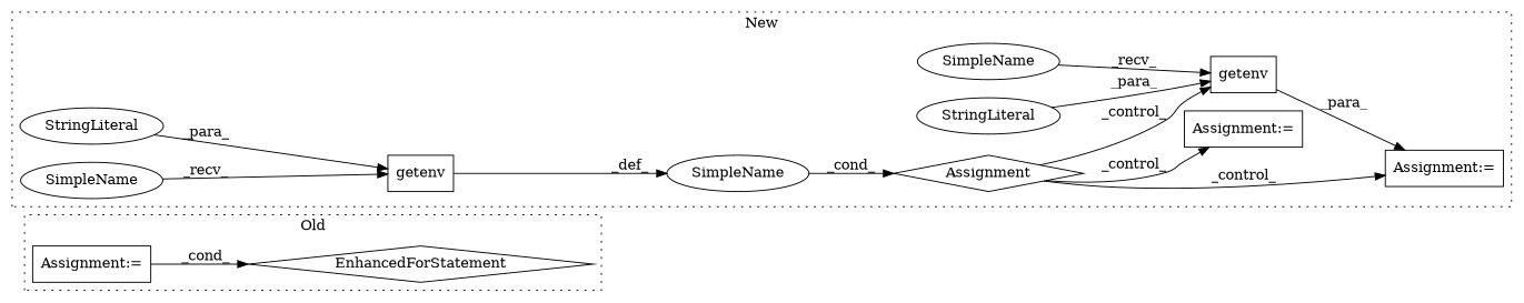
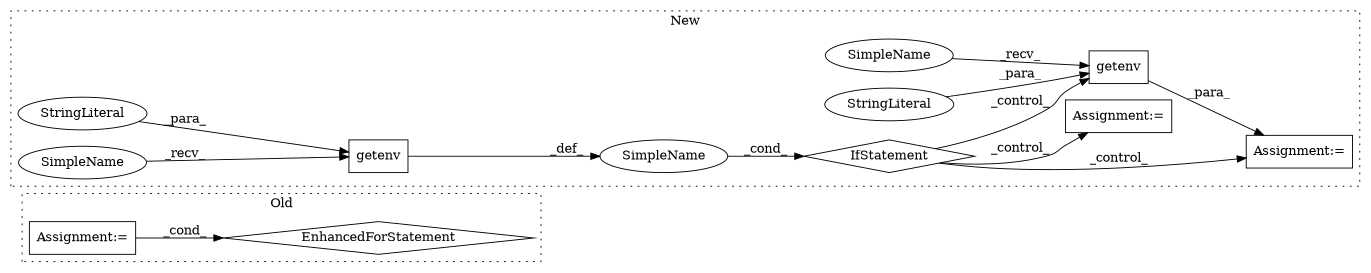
  digraph {
    rankdir=LR
    node [a=7 l="77,2" s="4800,4901" shape=box]
    n1 [a=70 label=EnhancedForStatement shape=diamond]
    n2 [label="Assignment:="]
    n3 [a=32 l="7,1" label=getenv s="5005,5027"]
-   n4 [a=25 l="4,2" label=Assignment s="4998,5028" shape=diamond]
+   n4 [a=25 l="4,2" label=IfStatement s="4998,5028" shape=diamond]
    n5 [a=42 label=SimpleName shape=ellipse l="" s=""]
    n6 [l=1 label="Assignment:=" s=5153]
    n7 [a=32 l="7,1" label=getenv s="5053,5075"]
    n8 [a=45 l=15 label=StringLiteral s=5012 shape=ellipse]
    n9 [a=45 l=15 label=StringLiteral s=5060 shape=ellipse]
    n10 [l=1 label="Assignment:=" s=5049]
    n11 [a=42 l=2 label=SimpleName s=5002 shape=ellipse]
    n12 [a=42 l=2 label=SimpleName s=5050 shape=ellipse]
    subgraph cluster_1 {
      label=Old
      style=dotted
      n1
      n2
    }
    subgraph cluster_2 {
      label=New
      style=dotted
      n3
      n4
      n5
      n6
      n7
      n8
      n9
      n10
      n11
      n12
    }
    n2 -> n1 [label=_cond_]
    n3 -> n5 [label=_def_]
    n4 -> n6 [label=_control_]
    n4 -> n7 [label=_control_]
    n4 -> n10 [label=_control_]
    n5 -> n4 [label=_cond_]
    n7 -> n10 [label=_para_]
    n8 -> n3 [label=_para_]
    n9 -> n7 [label=_para_]
    n11 -> n3 [label=_recv_]
    n12 -> n7 [label=_recv_]
  }
